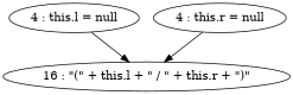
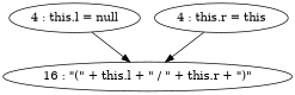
  digraph {
    "4 : this.l = null"
    "16 : \"(\" + this.l + \" / \" + this.r + \")\""
-   "4 : this.r = null"
+   "4 : this.r = null" [label="4 : this.r = this"]
    "4 : this.l = null" -> "16 : \"(\" + this.l + \" / \" + this.r + \")\""
    "4 : this.r = null" -> "16 : \"(\" + this.l + \" / \" + this.r + \")\""
  }
